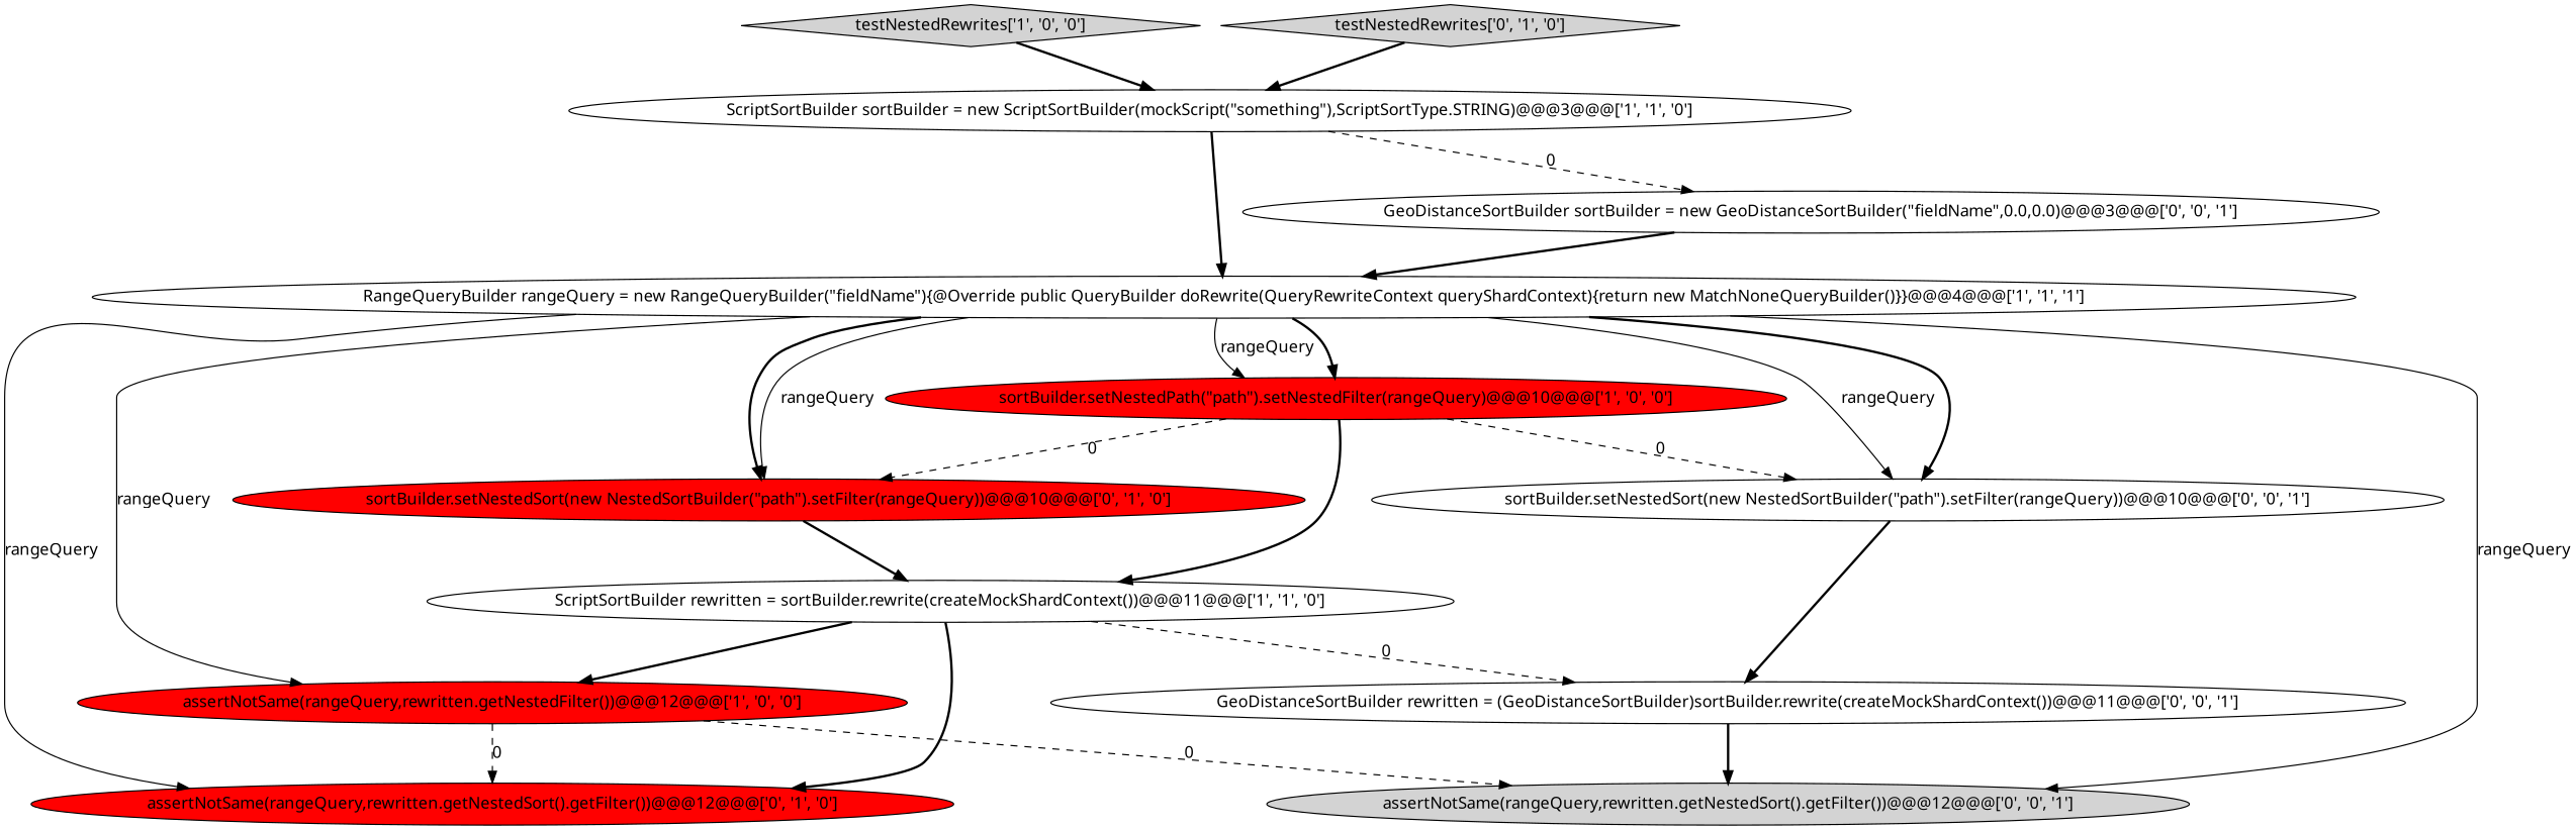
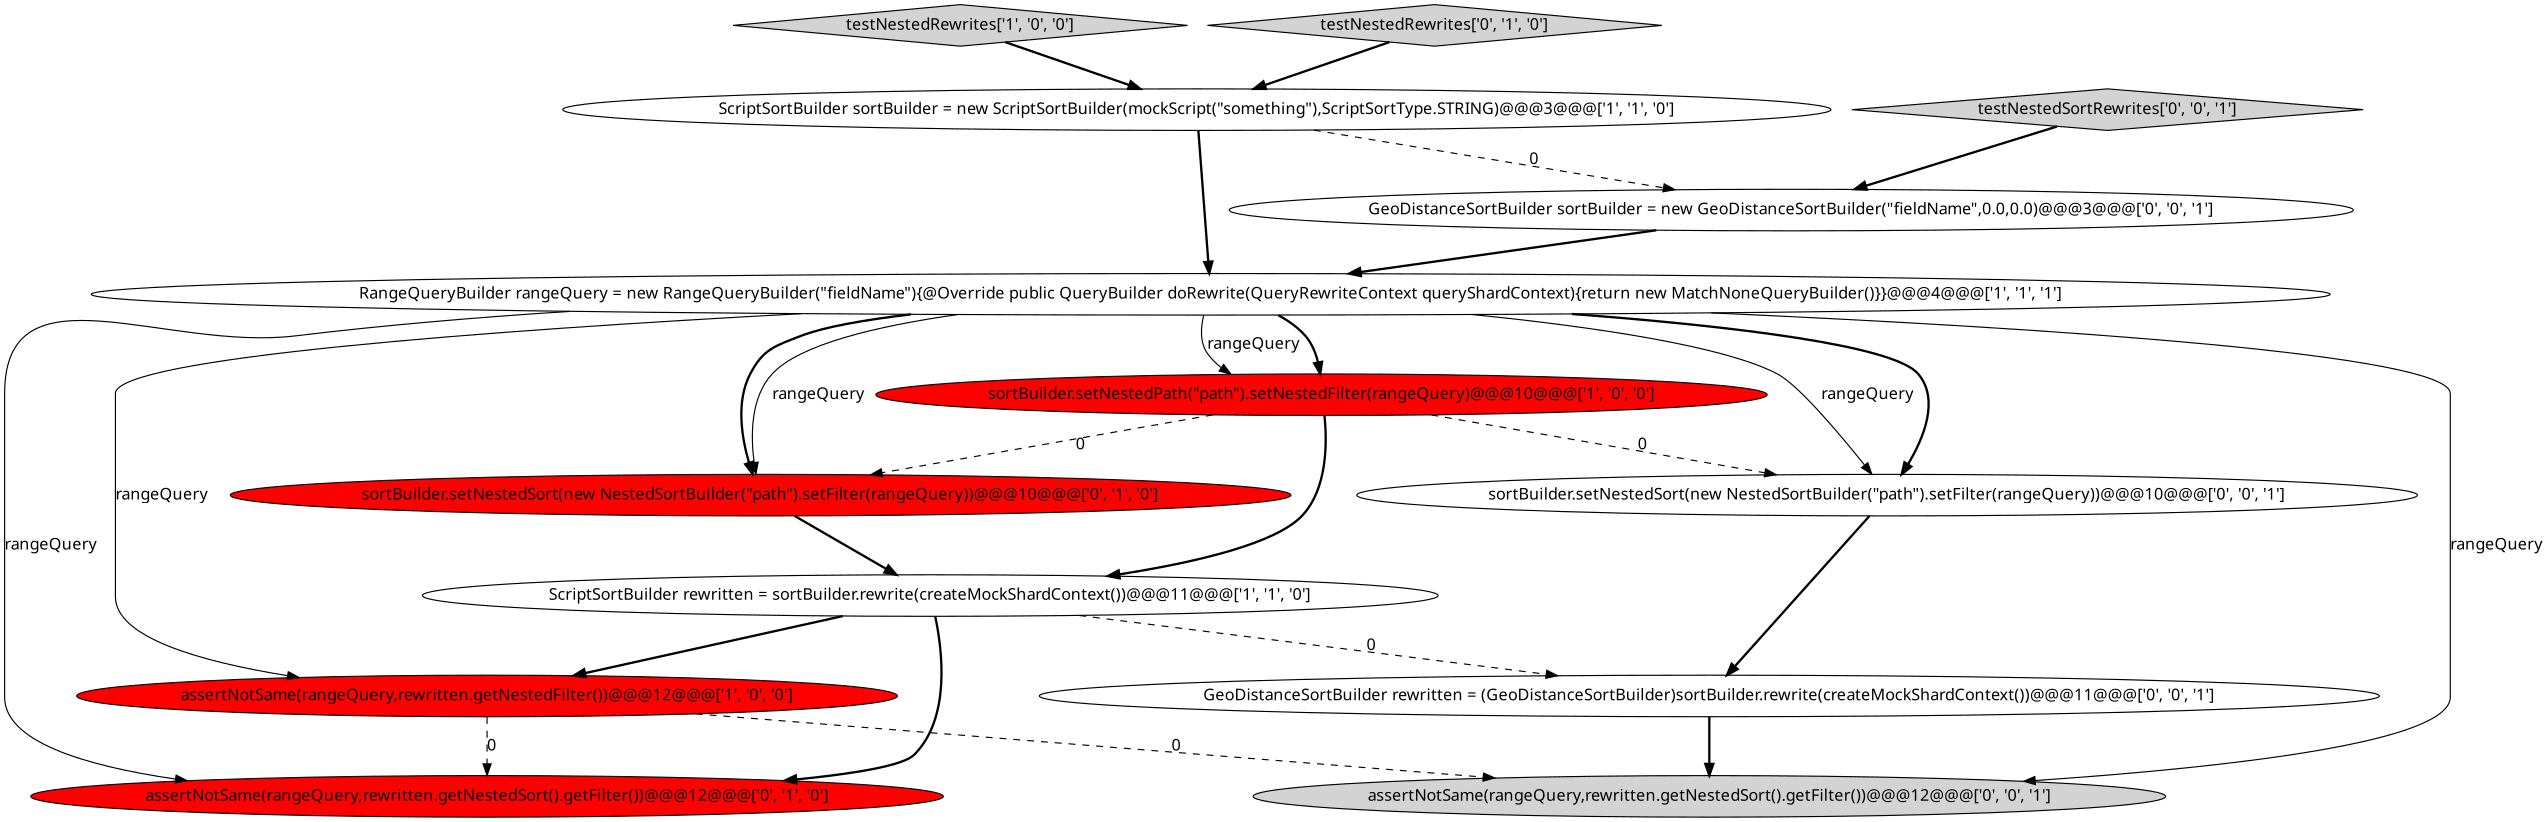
  digraph {
    fontname="Noto Sans"
    node [fillcolor=white shape=ellipse style=filled fontname="Noto Sans"]
    edge [style=bold fontname="Noto Sans"]
    n1 [fillcolor=red label="assertNotSame(rangeQuery,rewritten.getNestedSort().getFilter())@@@12@@@['0', '1', '0']"]
    n2 [label="GeoDistanceSortBuilder rewritten = (GeoDistanceSortBuilder)sortBuilder.rewrite(createMockShardContext())@@@11@@@['0', '0', '1']"]
    n3 [fillcolor=lightgray label="assertNotSame(rangeQuery,rewritten.getNestedSort().getFilter())@@@12@@@['0', '0', '1']"]
    n4 [fillcolor=lightgray label="testNestedRewrites['1', '0', '0']" shape=diamond]
    n5 [label="ScriptSortBuilder sortBuilder = new ScriptSortBuilder(mockScript(\"something\"),ScriptSortType.STRING)@@@3@@@['1', '1', '0']"]
    n6 [label="RangeQueryBuilder rangeQuery = new RangeQueryBuilder(\"fieldName\"){@Override public QueryBuilder doRewrite(QueryRewriteContext queryShardContext){return new MatchNoneQueryBuilder()}}@@@4@@@['1', '1', '1']"]
    n7 [label="GeoDistanceSortBuilder sortBuilder = new GeoDistanceSortBuilder(\"fieldName\",0.0,0.0)@@@3@@@['0', '0', '1']"]
    n8 [label="sortBuilder.setNestedSort(new NestedSortBuilder(\"path\").setFilter(rangeQuery))@@@10@@@['0', '0', '1']"]
    n9 [fillcolor=red label="sortBuilder.setNestedSort(new NestedSortBuilder(\"path\").setFilter(rangeQuery))@@@10@@@['0', '1', '0']"]
    n10 [fillcolor=red label="assertNotSame(rangeQuery,rewritten.getNestedFilter())@@@12@@@['1', '0', '0']"]
    n11 [fillcolor=red label="sortBuilder.setNestedPath(\"path\").setNestedFilter(rangeQuery)@@@10@@@['1', '0', '0']"]
    n12 [label="ScriptSortBuilder rewritten = sortBuilder.rewrite(createMockShardContext())@@@11@@@['1', '1', '0']"]
    n13 [fillcolor=lightgray label="testNestedRewrites['0', '1', '0']" shape=diamond]
+   n14 [fillcolor=lightgray label="testNestedSortRewrites['0', '0', '1']" shape=diamond]
    n2 -> n3
    n4 -> n5
    n5 -> n6
    n5 -> n7 [label=0 style=dashed]
    n6 -> n1 [label=rangeQuery style=solid]
    n6 -> n3 [label=rangeQuery style=solid]
    n6 -> n8 [label=rangeQuery style=solid]
    n6 -> n8
    n6 -> n9 [label=rangeQuery style=solid]
    n6 -> n9
    n6 -> n10 [label=rangeQuery style=solid]
    n6 -> n11
    n6 -> n11 [label=rangeQuery style=solid]
    n7 -> n6
    n8 -> n2
    n9 -> n12
    n10 -> n1 [label=0 style=dashed]
    n10 -> n3 [label=0 style=dashed]
    n11 -> n8 [label=0 style=dashed]
    n11 -> n9 [label=0 style=dashed]
    n11 -> n12
    n12 -> n1
    n12 -> n2 [label=0 style=dashed]
    n12 -> n10
    n13 -> n5
+   n14 -> n7
  }
